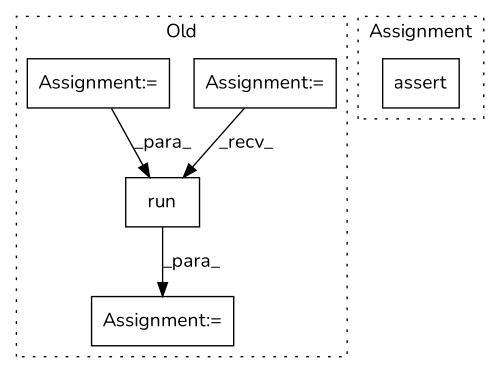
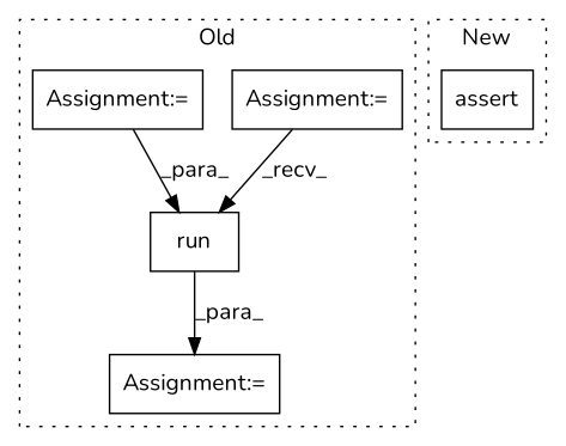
  digraph {
    fontname=Nunito
    node [a=7 l=7 shape=box fontname=Nunito]
    edge [fontname=Nunito]
    n1 [a=32 l="4,1" label=run s="1700,1720"]
    n2 [l="74,2" label="Assignment:=" s="1729,1847"]
    n3 [l=4 label="Assignment:=" s=1675]
    n4 [label="Assignment:=" s=1330]
    n5 [a=6 label=assert s=2002]
    subgraph cluster_1 {
      label=Old
      style=dotted
      n1
      n2
      n3
      n4
    }
    subgraph cluster_2 {
-     label=Assignment
+     label=New
      style=dotted
      n5
    }
    n1 -> n2 [label=_para_]
    n3 -> n1 [label=_recv_]
    n4 -> n1 [label=_para_]
  }
